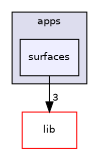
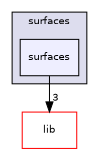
  digraph {
    compound=true
    node [fontname=Helvetica fontsize=10 shape=box style=filled]
    n1 [fillcolor="#eeeeff" label=surfaces pencolor=black]
    n2 [color=red fillcolor=white label=lib]
    subgraph cluster_1 {
      bgcolor="#ddddee"
      fontname=Helvetica
      fontsize=10
-     label=apps
+     label=surfaces
      pencolor=black
      n1
    }
    n1 -> n2 [headlabel=3 labeldistance=1.5 labelfontname=Helvetica labelfontsize=10]
  }
